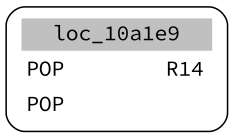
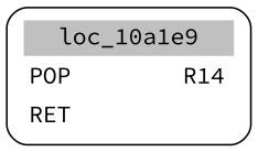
  digraph {
    rankdir=LR
    fontname="Source Code Pro"
-   n1 [fontname="Source Code Pro" label=<<table border="0" cellborder="0" cellpadding="3"><tr><td align="center" colspan="2" bgcolor="grey">loc_10a1e9</td></tr><tr><td align="left">POP        R14</td></tr><tr><td align="left">POP        </td></tr></table>> shape=Mrecord]
+   n1 [fontname="Source Code Pro" label=<<table border="0" cellborder="0" cellpadding="3"><tr><td align="center" colspan="2" bgcolor="grey">loc_10a1e9</td></tr><tr><td align="left">POP        R14</td></tr><tr><td align="left">RET        </td></tr></table>> shape=Mrecord]
  }
